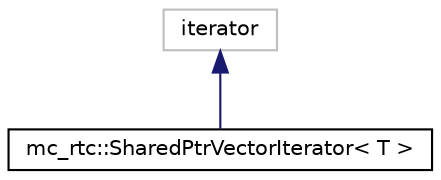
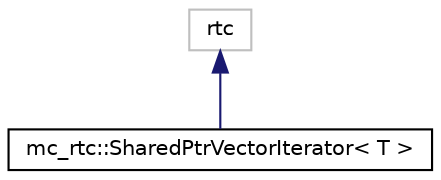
  digraph {
    rankdir=TB
    node [fillcolor=white fontname=Helvetica fontsize=10 shape=record style=filled]
-   n1 [color=grey75 height=0.2 label=iterator width=0.4]
+   n1 [color=grey75 height=0.2 label=rtc width=0.4]
    n2 [color=black height=0.2 label="mc_rtc::SharedPtrVectorIterator\< T \>" width=0.4]
    n1 -> n2 [color=midnightblue dir=back fontname=Helvetica fontsize=10 labelfontname=Helvetica labelfontsize=10 style=solid]
  }
